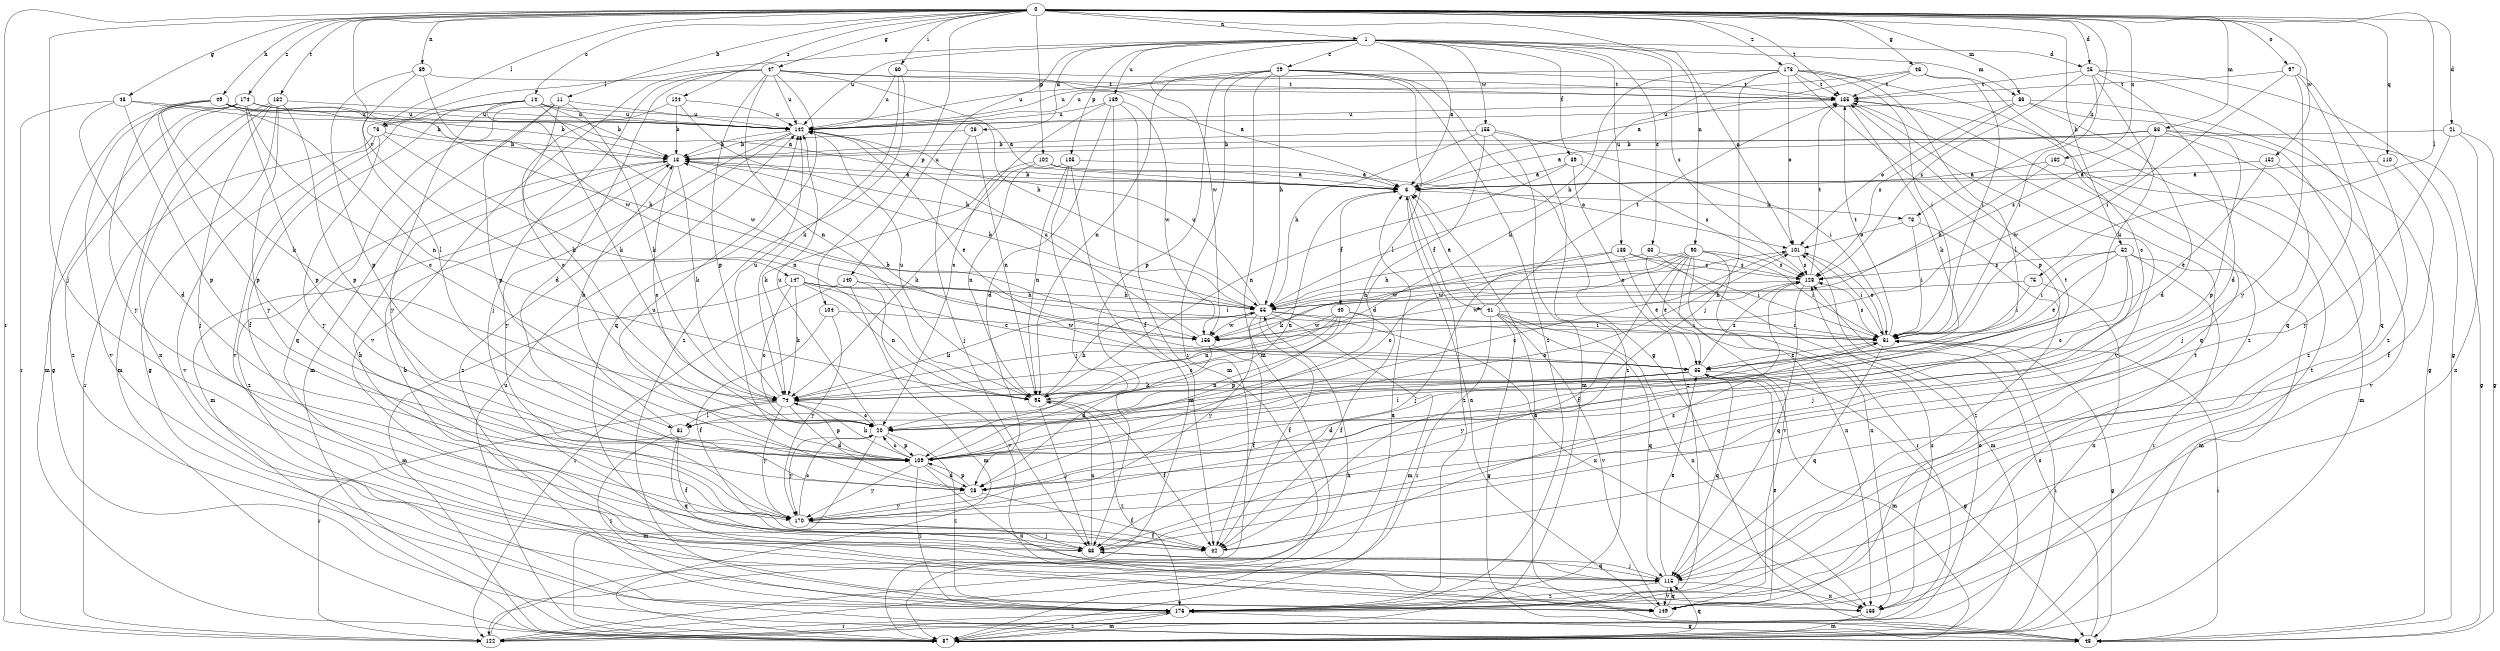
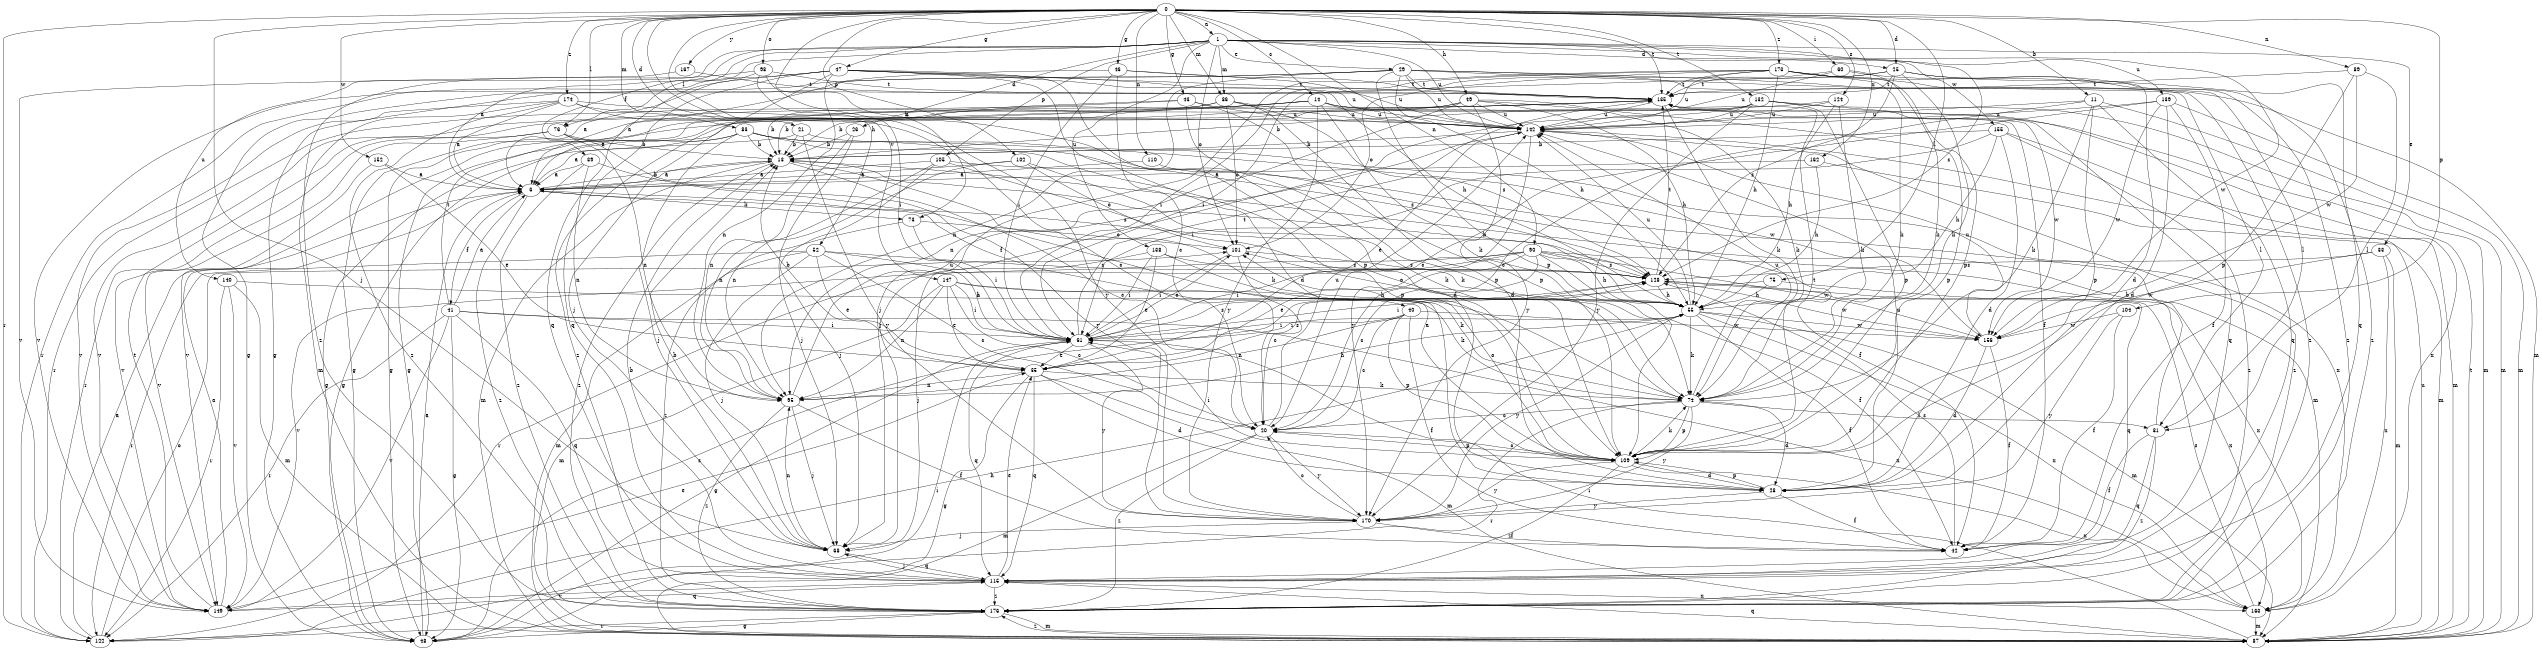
  strict digraph {
    0
    1
    11
    14
    21
    25
    43
    46
    47
    49
    52
    60
    68
    73
    75
    76
    83
    86
    89
    90
-   98 [label=97]
+   98
    102
    104
    110
    122
    124
    132
    135
    147
    152
    162
+   167
    173
    174
    6
    26
    29
    33
    39
    101
    105
    128
    138
    139
    140
    142
    155
    156
    20
    74
    87
    109
    115
    13
    42
    149
    170
    48
    163
    28
    61
    95
    55
    35
    176
    81
    40
    41
    0 -> 1 [label=a]
    0 -> 11 [label=b]
    0 -> 14 [label=c]
    0 -> 21 [label=d]
    0 -> 25 [label=d]
    0 -> 43 [label=g]
    0 -> 46 [label=g]
    0 -> 47 [label=g]
    0 -> 49 [label=h]
    0 -> 52 [label=h]
    0 -> 60 [label=i]
    0 -> 68 [label=j]
    0 -> 73 [label=k]
    0 -> 75 [label=l]
    0 -> 76 [label=l]
    0 -> 83 [label=m]
    0 -> 86 [label=m]
    0 -> 89 [label=n]
    0 -> 90 [label=n]
    0 -> 98 [label=o]
    0 -> 102 [label=p]
    0 -> 104 [label=p]
-   0 -> 110 [label=q]
+   0 -> 110 [label=n]
    0 -> 122 [label=r]
    0 -> 124 [label=s]
    0 -> 132 [label=t]
    0 -> 135 [label=t]
    0 -> 147 [label=v]
    0 -> 152 [label=w]
    0 -> 162 [label=x]
+   0 -> 167 [label=y]
    0 -> 173 [label=z]
    0 -> 174 [label=z]
    1 -> 25 [label=d]
    1 -> 76 [label=l]
    1 -> 86 [label=m]
    1 -> 6 [label=a]
    1 -> 26 [label=d]
    1 -> 29 [label=e]
    1 -> 33 [label=e]
    1 -> 39 [label=f]
    1 -> 101 [label=o]
    1 -> 105 [label=p]
    1 -> 128 [label=s]
    1 -> 138 [label=u]
    1 -> 139 [label=u]
    1 -> 140 [label=u]
    1 -> 142 [label=u]
    1 -> 155 [label=w]
    1 -> 156 [label=w]
    11 -> 142 [label=u]
    11 -> 20 [label=c]
    11 -> 74 [label=k]
    11 -> 87 [label=m]
    11 -> 109 [label=p]
    11 -> 115 [label=q]
    14 -> 6 [label=a]
    14 -> 142 [label=u]
    14 -> 156 [label=w]
    14 -> 74 [label=k]
    14 -> 13 [label=b]
    14 -> 42 [label=f]
    14 -> 149 [label=v]
    14 -> 170 [label=y]
    21 -> 13 [label=b]
    21 -> 170 [label=y]
    21 -> 48 [label=g]
    21 -> 163 [label=x]
    25 -> 135 [label=t]
    25 -> 128 [label=s]
    25 -> 74 [label=k]
    25 -> 115 [label=q]
    25 -> 48 [label=g]
    25 -> 28 [label=d]
    25 -> 61 [label=i]
    43 -> 122 [label=r]
    43 -> 142 [label=u]
    43 -> 109 [label=p]
    43 -> 13 [label=b]
    43 -> 28 [label=d]
    46 -> 135 [label=t]
    46 -> 6 [label=a]
    46 -> 142 [label=u]
    46 -> 20 [label=c]
    46 -> 61 [label=i]
    47 -> 68 [label=j]
    47 -> 135 [label=t]
    47 -> 6 [label=a]
    47 -> 142 [label=u]
    47 -> 109 [label=p]
    47 -> 115 [label=q]
    47 -> 149 [label=v]
    47 -> 28 [label=d]
    47 -> 95 [label=n]
    47 -> 55 [label=h]
    49 -> 142 [label=u]
    49 -> 74 [label=k]
    49 -> 109 [label=p]
    49 -> 13 [label=b]
    49 -> 170 [label=y]
    49 -> 48 [label=g]
    49 -> 95 [label=n]
    49 -> 55 [label=h]
    52 -> 68 [label=j]
    52 -> 122 [label=r]
    52 -> 128 [label=s]
    52 -> 20 [label=c]
    52 -> 87 [label=m]
    52 -> 61 [label=i]
    52 -> 35 [label=e]
    60 -> 135 [label=t]
    60 -> 142 [label=u]
    60 -> 74 [label=k]
    60 -> 176 [label=z]
    68 -> 115 [label=q]
    68 -> 13 [label=b]
    68 -> 95 [label=n]
    73 -> 101 [label=o]
    73 -> 61 [label=i]
    73 -> 176 [label=z]
    75 -> 163 [label=x]
    75 -> 61 [label=i]
    75 -> 55 [label=h]
    76 -> 122 [label=r]
    76 -> 13 [label=b]
    76 -> 149 [label=v]
    76 -> 170 [label=y]
    76 -> 95 [label=n]
    83 -> 68 [label=j]
    83 -> 6 [label=a]
    83 -> 128 [label=s]
    83 -> 156 [label=w]
    83 -> 109 [label=p]
    83 -> 13 [label=b]
    83 -> 48 [label=g]
    86 -> 101 [label=o]
    86 -> 128 [label=s]
    86 -> 142 [label=u]
    86 -> 48 [label=g]
    86 -> 28 [label=d]
    86 -> 176 [label=z]
    89 -> 135 [label=t]
    89 -> 156 [label=w]
    89 -> 109 [label=p]
    89 -> 81 [label=l]
    90 -> 122 [label=r]
    90 -> 128 [label=s]
    90 -> 156 [label=w]
    90 -> 20 [label=c]
    90 -> 42 [label=f]
    90 -> 149 [label=v]
    90 -> 163 [label=x]
    90 -> 61 [label=i]
    90 -> 55 [label=h]
    90 -> 35 [label=e]
    98 -> 135 [label=t]
    98 -> 115 [label=q]
    98 -> 170 [label=y]
    98 -> 61 [label=i]
    98 -> 176 [label=z]
    102 -> 6 [label=a]
    102 -> 101 [label=o]
    102 -> 74 [label=k]
    102 -> 95 [label=n]
    104 -> 156 [label=w]
    104 -> 42 [label=f]
    104 -> 170 [label=y]
    110 -> 6 [label=a]
    110 -> 42 [label=f]
    122 -> 6 [label=a]
    122 -> 101 [label=o]
    122 -> 55 [label=h]
    124 -> 142 [label=u]
    124 -> 74 [label=k]
    124 -> 13 [label=b]
    124 -> 55 [label=h]
    132 -> 68 [label=j]
    132 -> 142 [label=u]
    132 -> 87 [label=m]
    132 -> 109 [label=p]
    132 -> 170 [label=y]
    132 -> 48 [label=g]
    132 -> 163 [label=x]
    135 -> 142 [label=u]
    135 -> 74 [label=k]
    135 -> 115 [label=q]
    135 -> 149 [label=v]
    147 -> 20 [label=c]
    147 -> 74 [label=k]
    147 -> 87 [label=m]
    147 -> 61 [label=i]
    147 -> 95 [label=n]
    147 -> 55 [label=h]
    147 -> 35 [label=e]
    152 -> 6 [label=a]
    152 -> 149 [label=v]
    152 -> 35 [label=e]
    162 -> 6 [label=a]
    162 -> 87 [label=m]
    162 -> 55 [label=h]
+   167 -> 135 [label=t]
+   167 -> 149 [label=v]
    173 -> 68 [label=j]
    173 -> 135 [label=t]
    173 -> 101 [label=o]
    173 -> 142 [label=u]
    173 -> 74 [label=k]
    173 -> 109 [label=p]
    173 -> 61 [label=i]
    173 -> 55 [label=h]
    173 -> 176 [label=z]
    173 -> 81 [label=l]
    174 -> 6 [label=a]
    174 -> 142 [label=u]
    174 -> 20 [label=c]
    174 -> 87 [label=m]
    174 -> 109 [label=p]
    174 -> 149 [label=v]
    174 -> 176 [label=z]
    6 -> 73 [label=k]
    6 -> 13 [label=b]
    6 -> 176 [label=z]
    6 -> 40 [label=f]
    6 -> 41 [label=f]
    26 -> 68 [label=j]
    26 -> 13 [label=b]
    26 -> 95 [label=n]
    29 -> 122 [label=r]
    29 -> 135 [label=t]
    29 -> 142 [label=u]
    29 -> 87 [label=m]
    29 -> 109 [label=p]
    29 -> 48 [label=g]
    29 -> 95 [label=n]
    29 -> 55 [label=h]
    29 -> 176 [label=z]
    29 -> 81 [label=l]
    33 -> 128 [label=s]
    33 -> 156 [label=w]
    33 -> 87 [label=m]
    33 -> 163 [label=x]
    39 -> 6 [label=a]
    39 -> 128 [label=s]
    39 -> 95 [label=n]
    39 -> 176 [label=z]
    101 -> 128 [label=s]
    101 -> 20 [label=c]
    101 -> 61 [label=i]
    105 -> 68 [label=j]
    105 -> 6 [label=a]
    105 -> 74 [label=k]
    105 -> 87 [label=m]
    105 -> 95 [label=n]
    128 -> 135 [label=t]
    128 -> 156 [label=w]
    128 -> 115 [label=q]
    128 -> 55 [label=h]
    138 -> 68 [label=j]
    138 -> 128 [label=s]
    138 -> 74 [label=k]
    138 -> 61 [label=i]
    138 -> 35 [label=e]
    139 -> 142 [label=u]
    139 -> 156 [label=w]
    139 -> 20 [label=c]
    139 -> 87 [label=m]
    139 -> 42 [label=f]
    139 -> 28 [label=d]
    140 -> 122 [label=r]
    140 -> 87 [label=m]
    140 -> 149 [label=v]
    140 -> 55 [label=h]
    142 -> 13 [label=b]
    142 -> 170 [label=y]
    142 -> 35 [label=e]
    142 -> 176 [label=z]
    155 -> 87 [label=m]
    155 -> 13 [label=b]
    155 -> 28 [label=d]
    155 -> 61 [label=i]
    155 -> 55 [label=h]
    155 -> 176 [label=z]
    156 -> 142 [label=u]
    156 -> 42 [label=f]
    156 -> 28 [label=d]
    20 -> 142 [label=u]
    20 -> 87 [label=m]
    20 -> 109 [label=p]
    20 -> 170 [label=y]
    20 -> 176 [label=z]
    74 -> 122 [label=r]
    74 -> 142 [label=u]
    74 -> 20 [label=c]
    74 -> 109 [label=p]
    74 -> 170 [label=y]
    74 -> 28 [label=d]
    74 -> 81 [label=l]
    87 -> 135 [label=t]
    87 -> 142 [label=u]
    87 -> 115 [label=q]
    87 -> 61 [label=i]
    87 -> 176 [label=z]
    109 -> 135 [label=t]
    109 -> 6 [label=a]
    109 -> 101 [label=o]
    109 -> 20 [label=c]
    109 -> 74 [label=k]
    109 -> 170 [label=y]
    109 -> 163 [label=x]
    109 -> 28 [label=d]
    109 -> 61 [label=i]
    109 -> 176 [label=z]
    115 -> 68 [label=j]
    115 -> 13 [label=b]
    115 -> 149 [label=v]
    115 -> 163 [label=x]
    115 -> 35 [label=e]
    115 -> 176 [label=z]
    13 -> 6 [label=a]
    13 -> 20 [label=c]
    13 -> 74 [label=k]
    13 -> 87 [label=m]
    13 -> 176 [label=z]
    42 -> 128 [label=s]
    149 -> 135 [label=t]
    149 -> 6 [label=a]
    149 -> 115 [label=q]
    149 -> 35 [label=e]
    170 -> 68 [label=j]
    170 -> 20 [label=c]
    170 -> 42 [label=f]
    48 -> 6 [label=a]
    48 -> 128 [label=s]
    48 -> 61 [label=i]
    163 -> 128 [label=s]
    163 -> 87 [label=m]
    28 -> 142 [label=u]
    28 -> 109 [label=p]
    28 -> 42 [label=f]
    28 -> 170 [label=y]
    61 -> 135 [label=t]
    61 -> 101 [label=o]
    61 -> 128 [label=s]
    61 -> 115 [label=q]
    61 -> 170 [label=y]
    61 -> 48 [label=g]
    61 -> 35 [label=e]
    95 -> 68 [label=j]
    95 -> 142 [label=u]
    95 -> 42 [label=f]
    95 -> 55 [label=h]
    95 -> 176 [label=z]
    55 -> 101 [label=o]
    55 -> 142 [label=u]
    55 -> 156 [label=w]
    55 -> 74 [label=k]
    55 -> 87 [label=m]
    55 -> 13 [label=b]
    55 -> 42 [label=f]
    55 -> 170 [label=y]
    55 -> 163 [label=x]
    55 -> 61 [label=i]
    35 -> 128 [label=s]
    35 -> 74 [label=k]
    35 -> 87 [label=m]
    35 -> 115 [label=q]
    35 -> 13 [label=b]
    35 -> 48 [label=g]
    35 -> 28 [label=d]
    35 -> 95 [label=n]
    176 -> 122 [label=r]
    176 -> 87 [label=m]
    176 -> 48 [label=g]
    81 -> 115 [label=q]
    81 -> 13 [label=b]
    81 -> 42 [label=f]
    81 -> 176 [label=z]
    40 -> 156 [label=w]
    40 -> 20 [label=c]
    40 -> 109 [label=p]
    40 -> 42 [label=f]
    40 -> 61 [label=i]
    40 -> 95 [label=n]
    41 -> 122 [label=r]
    41 -> 135 [label=t]
    41 -> 6 [label=a]
    41 -> 115 [label=q]
    41 -> 149 [label=v]
    41 -> 48 [label=g]
    41 -> 163 [label=x]
    41 -> 61 [label=i]
  }
